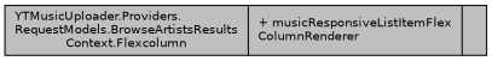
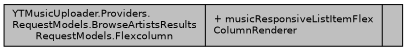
  digraph {
    rankdir=LR
-   n1 [color=black fillcolor=grey75 fontcolor=black fontname=Helvetica fontsize=10 height=0.2 label="{YTMusicUploader.Providers.\lRequestModels.BrowseArtistsResults\lContext.Flexcolumn\n|+ musicResponsiveListItemFlex\lColumnRenderer\l|}" shape=record style=filled width=0.4]
+   n1 [color=black fillcolor=grey75 fontcolor=black fontname=Helvetica fontsize=10 height=0.2 label="{YTMusicUploader.Providers.\lRequestModels.BrowseArtistsResults\lRequestModels.Flexcolumn\n|+ musicResponsiveListItemFlex\lColumnRenderer\l|}" shape=record style=filled width=0.4]
  }
